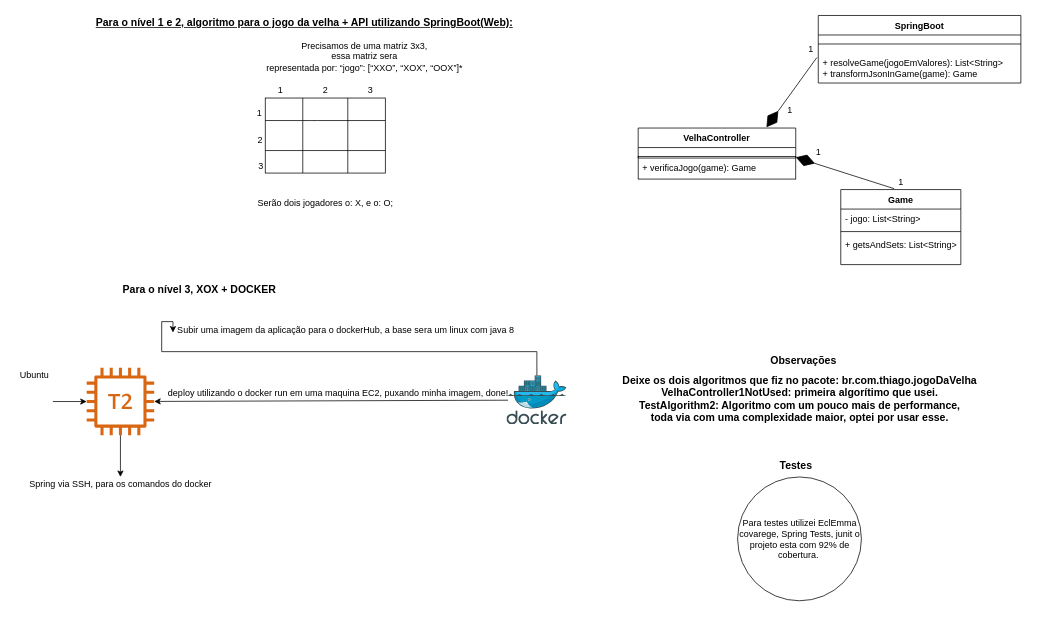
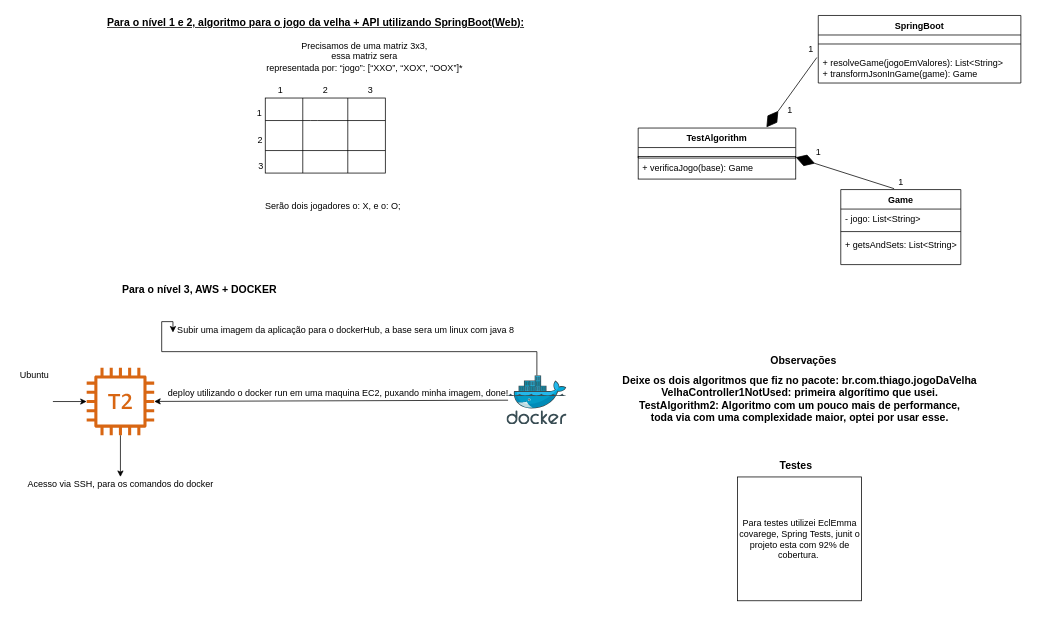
  <mxCell id="0" />
  <mxCell id="1" parent="0" />
  <mxCell id="2" value="" style="rounded=0;whiteSpace=wrap;html=1;" parent="1" vertex="1"><mxGeometry x="850" y="208" width="210" height="30" as="geometry" /></mxCell>
  <mxCell id="3" value="" style="rounded=0;whiteSpace=wrap;html=1;" parent="1" vertex="1"><mxGeometry x="353" y="130" width="160" height="100" as="geometry" /></mxCell>
  <mxCell id="4" value="" style="endArrow=none;html=1;entryX=1;entryY=0.25;entryDx=0;entryDy=0;exitX=0;exitY=0.25;exitDx=0;exitDy=0;" parent="1" edge="1"><mxGeometry width="50" height="50" relative="1" as="geometry"><mxPoint x="353" y="200" as="sourcePoint" /><mxPoint x="513" y="200" as="targetPoint" /></mxGeometry></mxCell>
  <mxCell id="5" value="" style="endArrow=none;html=1;entryX=0.5;entryY=0;entryDx=0;entryDy=0;exitX=0.5;exitY=1;exitDx=0;exitDy=0;" parent="1" edge="1"><mxGeometry width="50" height="50" relative="1" as="geometry"><mxPoint x="403" y="230" as="sourcePoint" /><mxPoint x="403" y="130" as="targetPoint" /><Array as="points"><mxPoint x="403" y="160" /></Array></mxGeometry></mxCell>
  <mxCell id="6" value="" style="endArrow=none;html=1;entryX=0.5;entryY=0;entryDx=0;entryDy=0;exitX=0.5;exitY=1;exitDx=0;exitDy=0;" parent="1" edge="1"><mxGeometry width="50" height="50" relative="1" as="geometry"><mxPoint x="463" y="230" as="sourcePoint" /><mxPoint x="463" y="130" as="targetPoint" /><Array as="points"><mxPoint x="463" y="160" /></Array></mxGeometry></mxCell>
  <mxCell id="7" value="" style="endArrow=none;html=1;entryX=1;entryY=0.25;entryDx=0;entryDy=0;exitX=0;exitY=0.25;exitDx=0;exitDy=0;" parent="1" edge="1"><mxGeometry width="50" height="50" relative="1" as="geometry"><mxPoint x="353" y="160" as="sourcePoint" /><mxPoint x="513" y="160" as="targetPoint" /><Array as="points"><mxPoint x="413" y="160" /></Array></mxGeometry></mxCell>
  <mxCell id="8" value="1" style="text;html=1;align=center;verticalAlign=middle;resizable=0;points=[];autosize=1;" parent="1" vertex="1"><mxGeometry x="335" y="140" width="20" height="20" as="geometry" /></mxCell>
  <mxCell id="9" value="2" style="text;html=1;align=center;verticalAlign=middle;resizable=0;points=[];autosize=1;" parent="1" vertex="1"><mxGeometry x="336" y="177" width="20" height="20" as="geometry" /></mxCell>
  <mxCell id="10" value="3" style="text;html=1;align=center;verticalAlign=middle;resizable=0;points=[];autosize=1;" parent="1" vertex="1"><mxGeometry x="337" y="211" width="20" height="20" as="geometry" /></mxCell>
  <mxCell id="11" value="1" style="text;html=1;align=center;verticalAlign=middle;resizable=0;points=[];autosize=1;" parent="1" vertex="1"><mxGeometry x="363" y="110" width="20" height="20" as="geometry" /></mxCell>
  <mxCell id="12" value="2" style="text;html=1;align=center;verticalAlign=middle;resizable=0;points=[];autosize=1;" parent="1" vertex="1"><mxGeometry x="423" y="110" width="20" height="20" as="geometry" /></mxCell>
  <mxCell id="13" value="3" style="text;html=1;align=center;verticalAlign=middle;resizable=0;points=[];autosize=1;" parent="1" vertex="1"><mxGeometry x="483" y="110" width="20" height="20" as="geometry" /></mxCell>
  <mxCell id="14" value="Precisamos de uma matriz 3x3, &lt;br&gt;essa matriz sera &lt;br&gt;representada por:&amp;nbsp;“jogo”: [“XXO”, “XOX”, “OOX”]*" style="text;html=1;align=center;verticalAlign=middle;resizable=0;points=[];autosize=1;" parent="1" vertex="1"><mxGeometry x="345" y="50" width="280" height="50" as="geometry" /></mxCell>
- <mxCell id="15" value="&lt;b&gt;&lt;u&gt;&lt;font style=&quot;font-size: 14px&quot;&gt;Para o nível 1 e 2, algoritmo para o jogo da velha + API utilizando SpringBoot(Web):&lt;/font&gt;&lt;/u&gt;&lt;/b&gt;" style="text;html=1;align=center;verticalAlign=middle;resizable=0;points=[];autosize=1;" parent="1" vertex="1"><mxGeometry x="120" y="20" width="570" height="20" as="geometry" /></mxCell>
- <mxCell id="16" value="Serão dois jogadores o: X, e o: O;" style="text;html=1;align=center;verticalAlign=middle;resizable=0;points=[];autosize=1;" parent="1" vertex="1"><mxGeometry x="333" y="260" width="200" height="20" as="geometry" /></mxCell>
+ <mxCell id="15" value="&lt;b&gt;&lt;u&gt;&lt;font style=&quot;font-size: 14px&quot;&gt;Para o nível 1 e 2, algoritmo para o jogo da velha + API utilizando SpringBoot(Web):&lt;/font&gt;&lt;/u&gt;&lt;/b&gt;" style="text;html=1;align=center;verticalAlign=middle;resizable=0;points=[];autosize=1;" parent="1" vertex="1"><mxGeometry x="135" y="20" width="570" height="20" as="geometry" /></mxCell>
+ <mxCell id="16" value="Serão dois jogadores o: X, e o: O;" style="text;html=1;align=center;verticalAlign=middle;resizable=0;points=[];autosize=1;" parent="1" vertex="1"><mxGeometry x="343" y="265" width="200" height="20" as="geometry" /></mxCell>
  <mxCell id="17" value="" style="endArrow=diamondThin;endFill=1;endSize=24;html=1;exitX=0.444;exitY=-0.012;exitDx=0;exitDy=0;exitPerimeter=0;entryX=1;entryY=0.5;entryDx=0;entryDy=0;" parent="1" source="31" edge="1"><mxGeometry width="160" relative="1" as="geometry"><mxPoint x="750" y="265" as="sourcePoint" /><mxPoint x="1060" y="209" as="targetPoint" /><Array as="points" /></mxGeometry></mxCell>
  <mxCell id="18" value="1" style="text;html=1;align=center;verticalAlign=middle;resizable=0;points=[];autosize=1;" parent="1" vertex="1"><mxGeometry x="1080" y="192" width="20" height="20" as="geometry" /></mxCell>
  <mxCell id="19" value="1" style="text;html=1;align=center;verticalAlign=middle;resizable=0;points=[];autosize=1;" parent="1" vertex="1"><mxGeometry x="1190" y="232" width="20" height="20" as="geometry" /></mxCell>
- <mxCell id="20" value="+ verificaJogo(game): Game" style="text;strokeColor=none;fillColor=none;align=left;verticalAlign=top;spacingLeft=4;spacingRight=4;overflow=hidden;rotatable=0;points=[[0,0.5],[1,0.5]];portConstraint=eastwest;" parent="1" vertex="1"><mxGeometry x="850" y="210" width="210" height="26" as="geometry" /></mxCell>
+ <mxCell id="20" value="+ verificaJogo(base): Game" style="text;strokeColor=none;fillColor=none;align=left;verticalAlign=top;spacingLeft=4;spacingRight=4;overflow=hidden;rotatable=0;points=[[0,0.5],[1,0.5]];portConstraint=eastwest;" parent="1" vertex="1"><mxGeometry x="850" y="210" width="210" height="26" as="geometry" /></mxCell>
  <mxCell id="21" value="" style="outlineConnect=0;fontColor=#232F3E;gradientColor=none;fillColor=#D86613;strokeColor=none;dashed=0;verticalLabelPosition=bottom;verticalAlign=top;align=center;html=1;fontSize=12;fontStyle=0;aspect=fixed;pointerEvents=1;shape=mxgraph.aws4.t2_instance;" parent="1" vertex="1"><mxGeometry x="115" y="489.5" width="90" height="90" as="geometry" /></mxCell>
  <mxCell id="22" value="" style="edgeStyle=orthogonalEdgeStyle;rounded=0;orthogonalLoop=1;jettySize=auto;html=1;entryX=0;entryY=0.625;entryDx=0;entryDy=0;entryPerimeter=0;" parent="1" source="23" target="24" edge="1"><mxGeometry relative="1" as="geometry"><mxPoint x="995" y="490" as="targetPoint" /><Array as="points"><mxPoint x="715" y="468" /><mxPoint x="215" y="468" /><mxPoint x="215" y="428" /></Array></mxGeometry></mxCell>
  <mxCell id="23" value="" style="aspect=fixed;html=1;points=[];align=center;image;fontSize=12;image=img/lib/mscae/Docker.svg;" parent="1" vertex="1"><mxGeometry x="675" y="499.9" width="80" height="65.6" as="geometry" /></mxCell>
  <mxCell id="24" value="Subir uma imagem da aplicação para o dockerHub, a base sera um linux com java 8" style="text;html=1;align=center;verticalAlign=middle;resizable=0;points=[];autosize=1;" parent="1" vertex="1"><mxGeometry x="230" y="430" width="460" height="20" as="geometry" /></mxCell>
  <mxCell id="25" value="" style="endArrow=classic;html=1;exitX=0.02;exitY=0.5;exitDx=0;exitDy=0;exitPerimeter=0;" parent="1" source="23" target="21" edge="1"><mxGeometry width="50" height="50" relative="1" as="geometry"><mxPoint x="575" y="485" as="sourcePoint" /><mxPoint x="625" y="435" as="targetPoint" /></mxGeometry></mxCell>
  <mxCell id="26" value="deploy utilizando o docker run em uma maquina EC2, puxando minha imagem, done!" style="text;html=1;align=center;verticalAlign=middle;resizable=0;points=[];autosize=1;" parent="1" vertex="1"><mxGeometry x="215" y="505" width="470" height="38" as="geometry" /></mxCell>
  <mxCell id="27" value="&lt;br&gt;" style="text;html=1;align=center;verticalAlign=middle;resizable=0;points=[];autosize=1;" parent="26" vertex="1"><mxGeometry x="101" y="18" width="20" height="20" as="geometry" /></mxCell>
- <mxCell id="28" value="&lt;b&gt;&lt;font style=&quot;font-size: 14px&quot;&gt;Para o nível 3, XOX + DOCKER&lt;/font&gt;&lt;/b&gt;" style="text;html=1;align=center;verticalAlign=middle;resizable=0;points=[];autosize=1;" parent="1" vertex="1"><mxGeometry x="155" y="375" width="220" height="20" as="geometry" /></mxCell>
+ <mxCell id="28" value="&lt;b&gt;&lt;font style=&quot;font-size: 14px&quot;&gt;Para o nível 3, AWS + DOCKER&lt;/font&gt;&lt;/b&gt;" style="text;html=1;align=center;verticalAlign=middle;resizable=0;points=[];autosize=1;" parent="1" vertex="1"><mxGeometry x="155" y="375" width="220" height="20" as="geometry" /></mxCell>
  <mxCell id="29" value="" style="endArrow=classic;html=1;" parent="1" source="21" edge="1"><mxGeometry width="50" height="50" relative="1" as="geometry"><mxPoint x="145" y="645" as="sourcePoint" /><mxPoint x="160" y="635" as="targetPoint" /></mxGeometry></mxCell>
- <mxCell id="30" value="Spring via SSH, para os comandos do docker&lt;br&gt;" style="text;html=1;align=center;verticalAlign=middle;resizable=0;points=[];autosize=1;" parent="1" vertex="1"><mxGeometry x="30" y="635" width="260" height="20" as="geometry" /></mxCell>
+ <mxCell id="30" value="Acesso via SSH, para os comandos do docker&lt;br&gt;" style="text;html=1;align=center;verticalAlign=middle;resizable=0;points=[];autosize=1;" parent="1" vertex="1"><mxGeometry x="30" y="635" width="260" height="20" as="geometry" /></mxCell>
  <mxCell id="31" value="Game" style="swimlane;fontStyle=1;align=center;verticalAlign=top;childLayout=stackLayout;horizontal=1;startSize=26;horizontalStack=0;resizeParent=1;resizeParentMax=0;resizeLast=0;collapsible=1;marginBottom=0;" parent="1" vertex="1"><mxGeometry x="1120" y="252" width="160" height="100" as="geometry" /></mxCell>
  <mxCell id="32" value="- jogo: List&lt;String&gt;" style="text;strokeColor=none;fillColor=none;align=left;verticalAlign=top;spacingLeft=4;spacingRight=4;overflow=hidden;rotatable=0;points=[[0,0.5],[1,0.5]];portConstraint=eastwest;" parent="31" vertex="1"><mxGeometry y="26" width="160" height="26" as="geometry" /></mxCell>
  <mxCell id="33" value="" style="line;strokeWidth=1;fillColor=none;align=left;verticalAlign=middle;spacingTop=-1;spacingLeft=3;spacingRight=3;rotatable=0;labelPosition=right;points=[];portConstraint=eastwest;" parent="31" vertex="1"><mxGeometry y="52" width="160" height="8" as="geometry" /></mxCell>
  <mxCell id="34" value="+ getsAndSets: List&lt;String&gt;" style="text;strokeColor=none;fillColor=none;align=left;verticalAlign=top;spacingLeft=4;spacingRight=4;overflow=hidden;rotatable=0;points=[[0,0.5],[1,0.5]];portConstraint=eastwest;" parent="31" vertex="1"><mxGeometry y="60" width="160" height="40" as="geometry" /></mxCell>
- <mxCell id="35" value="VelhaController" style="swimlane;fontStyle=1;childLayout=stackLayout;horizontal=1;startSize=26;fillColor=none;horizontalStack=0;resizeParent=1;resizeParentMax=0;resizeLast=0;collapsible=1;marginBottom=0;" parent="1" vertex="1"><mxGeometry x="850" y="170" width="210" height="40" as="geometry"><mxRectangle x="330" y="40" width="60" height="26" as="alternateBounds" /></mxGeometry></mxCell>
+ <mxCell id="35" value="TestAlgorithm" style="swimlane;fontStyle=1;childLayout=stackLayout;horizontal=1;startSize=26;fillColor=none;horizontalStack=0;resizeParent=1;resizeParentMax=0;resizeLast=0;collapsible=1;marginBottom=0;" parent="1" vertex="1"><mxGeometry x="850" y="170" width="210" height="40" as="geometry"><mxRectangle x="330" y="40" width="60" height="26" as="alternateBounds" /></mxGeometry></mxCell>
  <mxCell id="36" value="SpringBoot" style="swimlane;fontStyle=1;align=center;verticalAlign=top;childLayout=stackLayout;horizontal=1;startSize=26;horizontalStack=0;resizeParent=1;resizeParentMax=0;resizeLast=0;collapsible=1;marginBottom=0;" parent="1" vertex="1"><mxGeometry x="1090" y="20" width="270" height="90" as="geometry" /></mxCell>
  <mxCell id="37" value="" style="line;strokeWidth=1;fillColor=none;align=left;verticalAlign=middle;spacingTop=-1;spacingLeft=3;spacingRight=3;rotatable=0;labelPosition=right;points=[];portConstraint=eastwest;" parent="36" vertex="1"><mxGeometry y="26" width="270" height="24" as="geometry" /></mxCell>
  <mxCell id="38" value="+ resolveGame(jogoEmValores): List&lt;String&gt;&#10;+ transformJsonInGame(game): Game" style="text;strokeColor=none;fillColor=none;align=left;verticalAlign=top;spacingLeft=4;spacingRight=4;overflow=hidden;rotatable=0;points=[[0,0.5],[1,0.5]];portConstraint=eastwest;" parent="36" vertex="1"><mxGeometry y="50" width="270" height="40" as="geometry" /></mxCell>
  <mxCell id="39" value="" style="endArrow=diamondThin;endFill=1;endSize=24;html=1;exitX=-0.007;exitY=0.15;exitDx=0;exitDy=0;exitPerimeter=0;entryX=0.814;entryY=-0.025;entryDx=0;entryDy=0;entryPerimeter=0;" parent="1" source="38" target="35" edge="1"><mxGeometry width="160" relative="1" as="geometry"><mxPoint x="1060" y="100" as="sourcePoint" /><mxPoint x="928.96" y="58.2" as="targetPoint" /><Array as="points" /></mxGeometry></mxCell>
  <mxCell id="40" value="1" style="text;html=1;align=center;verticalAlign=middle;resizable=0;points=[];autosize=1;" parent="1" vertex="1"><mxGeometry x="1042" y="137" width="20" height="20" as="geometry" /></mxCell>
  <mxCell id="41" value="1" style="text;html=1;align=center;verticalAlign=middle;resizable=0;points=[];autosize=1;" parent="1" vertex="1"><mxGeometry x="1070" y="55" width="20" height="20" as="geometry" /></mxCell>
  <mxCell id="42" style="edgeStyle=orthogonalEdgeStyle;rounded=0;orthogonalLoop=1;jettySize=auto;html=1;" parent="1" source="43" target="21" edge="1"><mxGeometry relative="1" as="geometry" /></mxCell>
  <mxCell id="43" value="" style="shape=image;html=1;verticalAlign=top;verticalLabelPosition=bottom;labelBackgroundColor=#ffffff;imageAspect=0;aspect=fixed;image=https://cdn1.iconfinder.com/data/icons/system-shade-circles/512/ubuntu-128.png" parent="1" vertex="1"><mxGeometry x="20" y="509.5" width="50" height="50" as="geometry" /></mxCell>
  <mxCell id="44" value="Ubuntu" style="text;html=1;align=center;verticalAlign=middle;resizable=0;points=[];autosize=1;" parent="1" vertex="1"><mxGeometry x="20" y="489.5" width="50" height="20" as="geometry" /></mxCell>
  <mxCell id="45" value="&lt;font&gt;&lt;span style=&quot;font-size: 14px&quot;&gt;&lt;b&gt;Deixe os dois algoritmos que fiz no pacote: br.com.thiago.jogoDaVelha&lt;/b&gt;&lt;/span&gt;&lt;br&gt;&lt;span style=&quot;font-size: 14px&quot;&gt;&lt;b&gt;VelhaController1NotUsed: primeira algorítimo que usei.&lt;/b&gt;&lt;/span&gt;&lt;br&gt;&lt;span style=&quot;font-size: 14px&quot;&gt;&lt;b&gt;TestAlgorithm2: Algoritmo com um pouco mais de performance, &lt;/b&gt;&lt;/span&gt;&lt;br&gt;&lt;span style=&quot;font-size: 14px&quot;&gt;&lt;b&gt;toda via com uma complexidade maior, optei por usar esse.&lt;/b&gt;&lt;/span&gt;&lt;/font&gt;" style="text;html=1;align=center;verticalAlign=middle;resizable=0;points=[];autosize=1;" vertex="1" parent="1"><mxGeometry x="820" y="495.5" width="490" height="70" as="geometry" /></mxCell>
  <mxCell id="46" value="&lt;font style=&quot;font-size: 14px&quot;&gt;&lt;b&gt;Observações&lt;/b&gt;&lt;/font&gt;" style="text;html=1;align=center;verticalAlign=middle;resizable=0;points=[];autosize=1;" vertex="1" parent="1"><mxGeometry x="1020" y="469.5" width="100" height="20" as="geometry" /></mxCell>
- <mxCell id="47" value="Para testes utilizei EclEmma covarege, Spring Tests, junit o projeto esta com 92% de cobertura.&amp;nbsp;" style="ellipse;whiteSpace=wrap;html=1;aspect=fixed;" vertex="1" parent="1"><mxGeometry x="982.5" y="635" width="165" height="165" as="geometry" /></mxCell>
+ <mxCell id="47" value="Para testes utilizei EclEmma covarege, Spring Tests, junit o projeto esta com 92% de cobertura.&amp;nbsp;" style="whiteSpace=wrap;html=1;aspect=fixed;" vertex="1" parent="1"><mxGeometry x="982.5" y="635" width="165" height="165" as="geometry" /></mxCell>
  <mxCell id="48" value="&lt;b&gt;&lt;font style=&quot;font-size: 14px&quot;&gt;Testes&lt;/font&gt;&lt;/b&gt;" style="text;html=1;align=center;verticalAlign=middle;resizable=0;points=[];autosize=1;" vertex="1" parent="1"><mxGeometry x="1030" y="610" width="60" height="20" as="geometry" /></mxCell>
